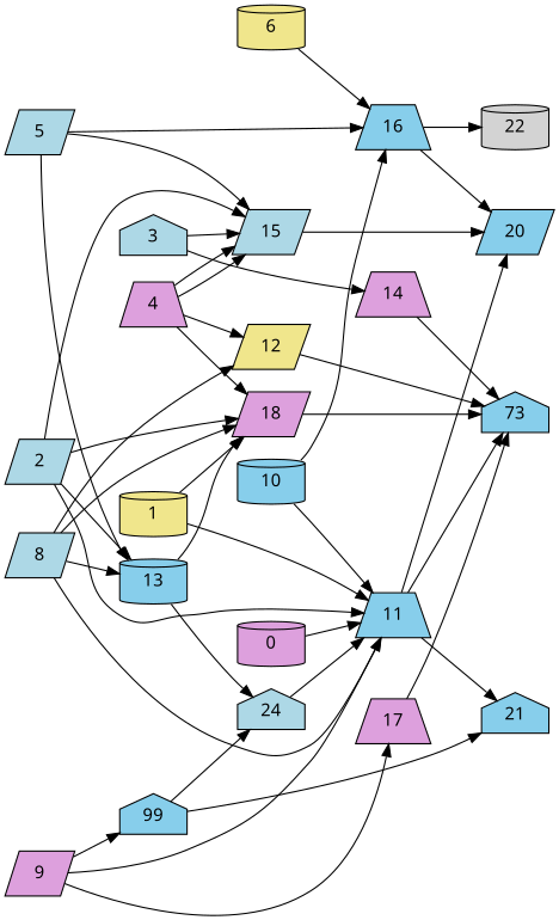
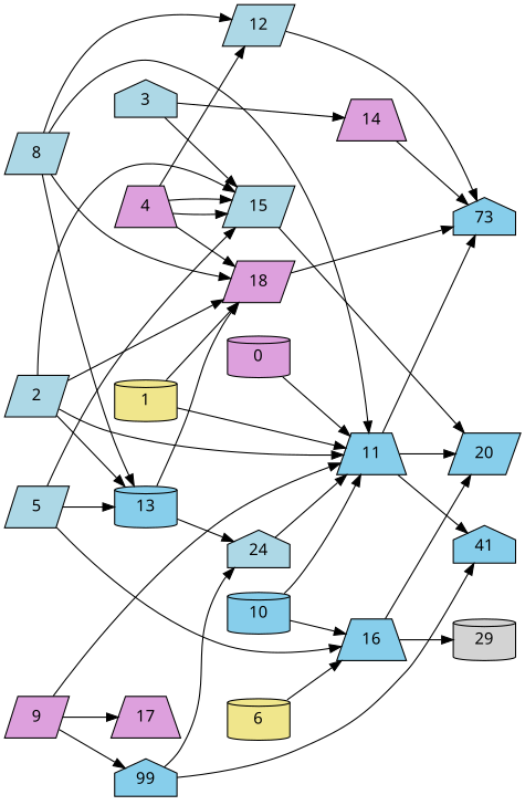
  digraph {
    fontname="Noto Sans"
    rankdir=LR
    node [alpha=0.06 fillcolor=skyblue fontname="Noto Sans" shape=parallelogram style=filled]
    edge [fontname="Noto Sans"]
    1 [expect_size=189163108999234624 fillcolor=khaki shape=cylinder]
    11 [alpha=0.08 expect_size=5226657791182276 shape=trapezium]
    18 [alpha=0.04 expect_size=112153983382943632 fillcolor=plum]
    20 [alpha=0.01 expect_size=21506443459952772]
-   21 [expect_size=4484783299433183 shape=house]
+   21 [expect_size=4484783299433183 shape=house label=41]
    n6 [alpha=0.01 expect_size=73845472705732673536 label=73 shape=house]
    24 [alpha=0.11 expect_size=460296945697873 fillcolor=lightblue shape=house]
    2 [alpha=0.19 expect_size=26755515950301184000 fillcolor=lightblue]
    13 [alpha=0.11 expect_size=310378094716470528 shape=cylinder]
    15 [alpha=0.09 expect_size=293491754208147008 fillcolor=lightblue]
    3 [alpha=0.16 expect_size=45132683228890 fillcolor=lightblue shape=house]
    14 [expect_size=85892106542926144 fillcolor=plum shape=trapezium]
-   12 [alpha=0.14 expect_size=310179965928387904 fillcolor=khaki]
+   12 [alpha=0.14 expect_size=310179965928387904 fillcolor=lightblue]
    4 [alpha=0.13 expect_size=58524215134593744896 fillcolor=plum shape=trapezium]
    5 [alpha=0.07 expect_size=6233153202181250 fillcolor=lightblue]
    16 [alpha=0.13 expect_size=35189125314303904 shape=trapezium]
-   22 [alpha=0.11 expect_size=157882796474368000000 fillcolor=lightgrey shape=cylinder]
+   22 [alpha=0.11 expect_size=157882796474368000000 fillcolor=lightgrey shape=cylinder label=29]
    6 [alpha=0.17 expect_size=7746284279311808 fillcolor=khaki shape=cylinder]
    n19 [alpha=0.03 expect_size=14158207167834376 fillcolor=plum label=0 shape=cylinder]
    8 [alpha=0.09 expect_size=8270698830905700 fillcolor=lightblue]
    9 [alpha=0.12 expect_size=443482052377369 fillcolor=plum]
    17 [alpha=0.13 expect_size=35506128051983351808 fillcolor=plum shape=trapezium]
    n23 [alpha=0.02 expect_size=778769895381794816 label=99 shape=house]
    10 [alpha=0.04 expect_size=28827769812719832 shape=cylinder]
    1 -> 11
    1 -> 18
    11 -> 20
    11 -> 21
    11 -> n6
    18 -> n6
    24 -> 11
    2 -> 11
    2 -> 18
    2 -> 13
    2 -> 15
    13 -> 18
    13 -> 24
    15 -> 20
    3 -> 15
    3 -> 14
    14 -> n6
    12 -> n6
    4 -> 18
    4 -> 15
    4 -> 15
    4 -> 12
    5 -> 13
    5 -> 15
    5 -> 16
    16 -> 20
    16 -> 22
    6 -> 16
    n19 -> 11
    8 -> 11
    8 -> 18
    8 -> 13
    8 -> 12
    9 -> 11
    9 -> 17
    9 -> n23
-   17 -> n6
    n23 -> 21
    n23 -> 24
    10 -> 11
    10 -> 16
  }
